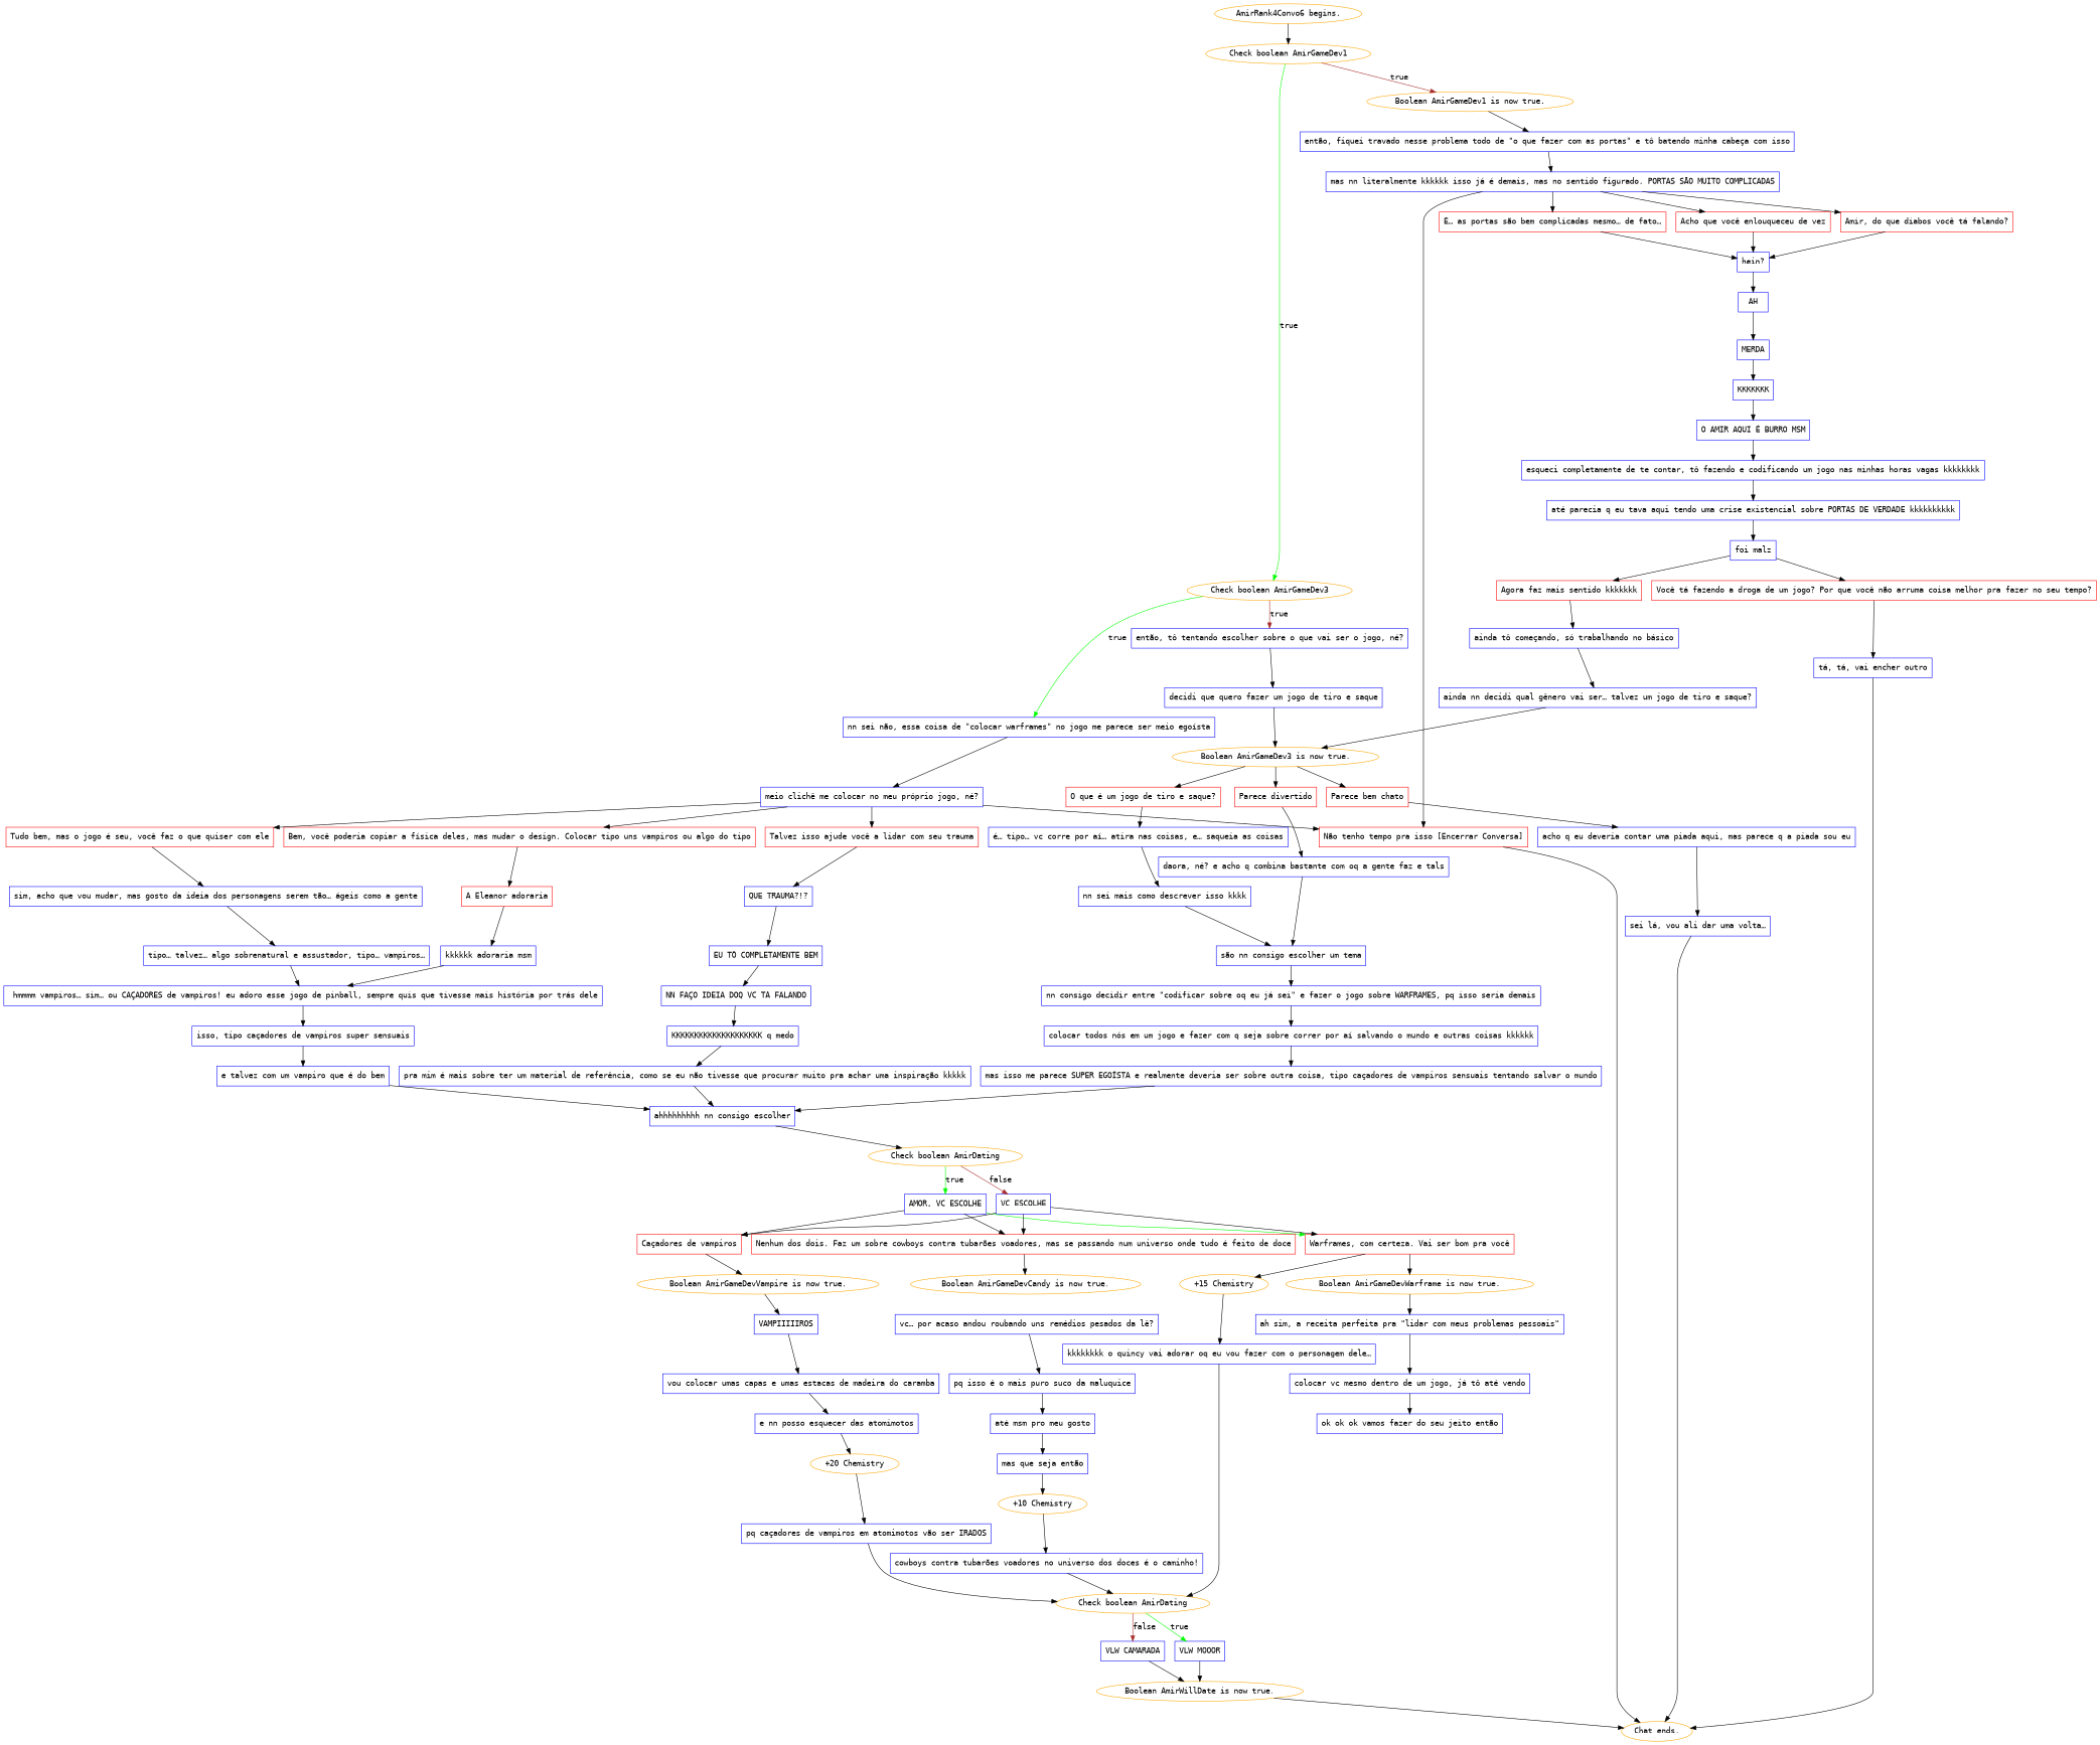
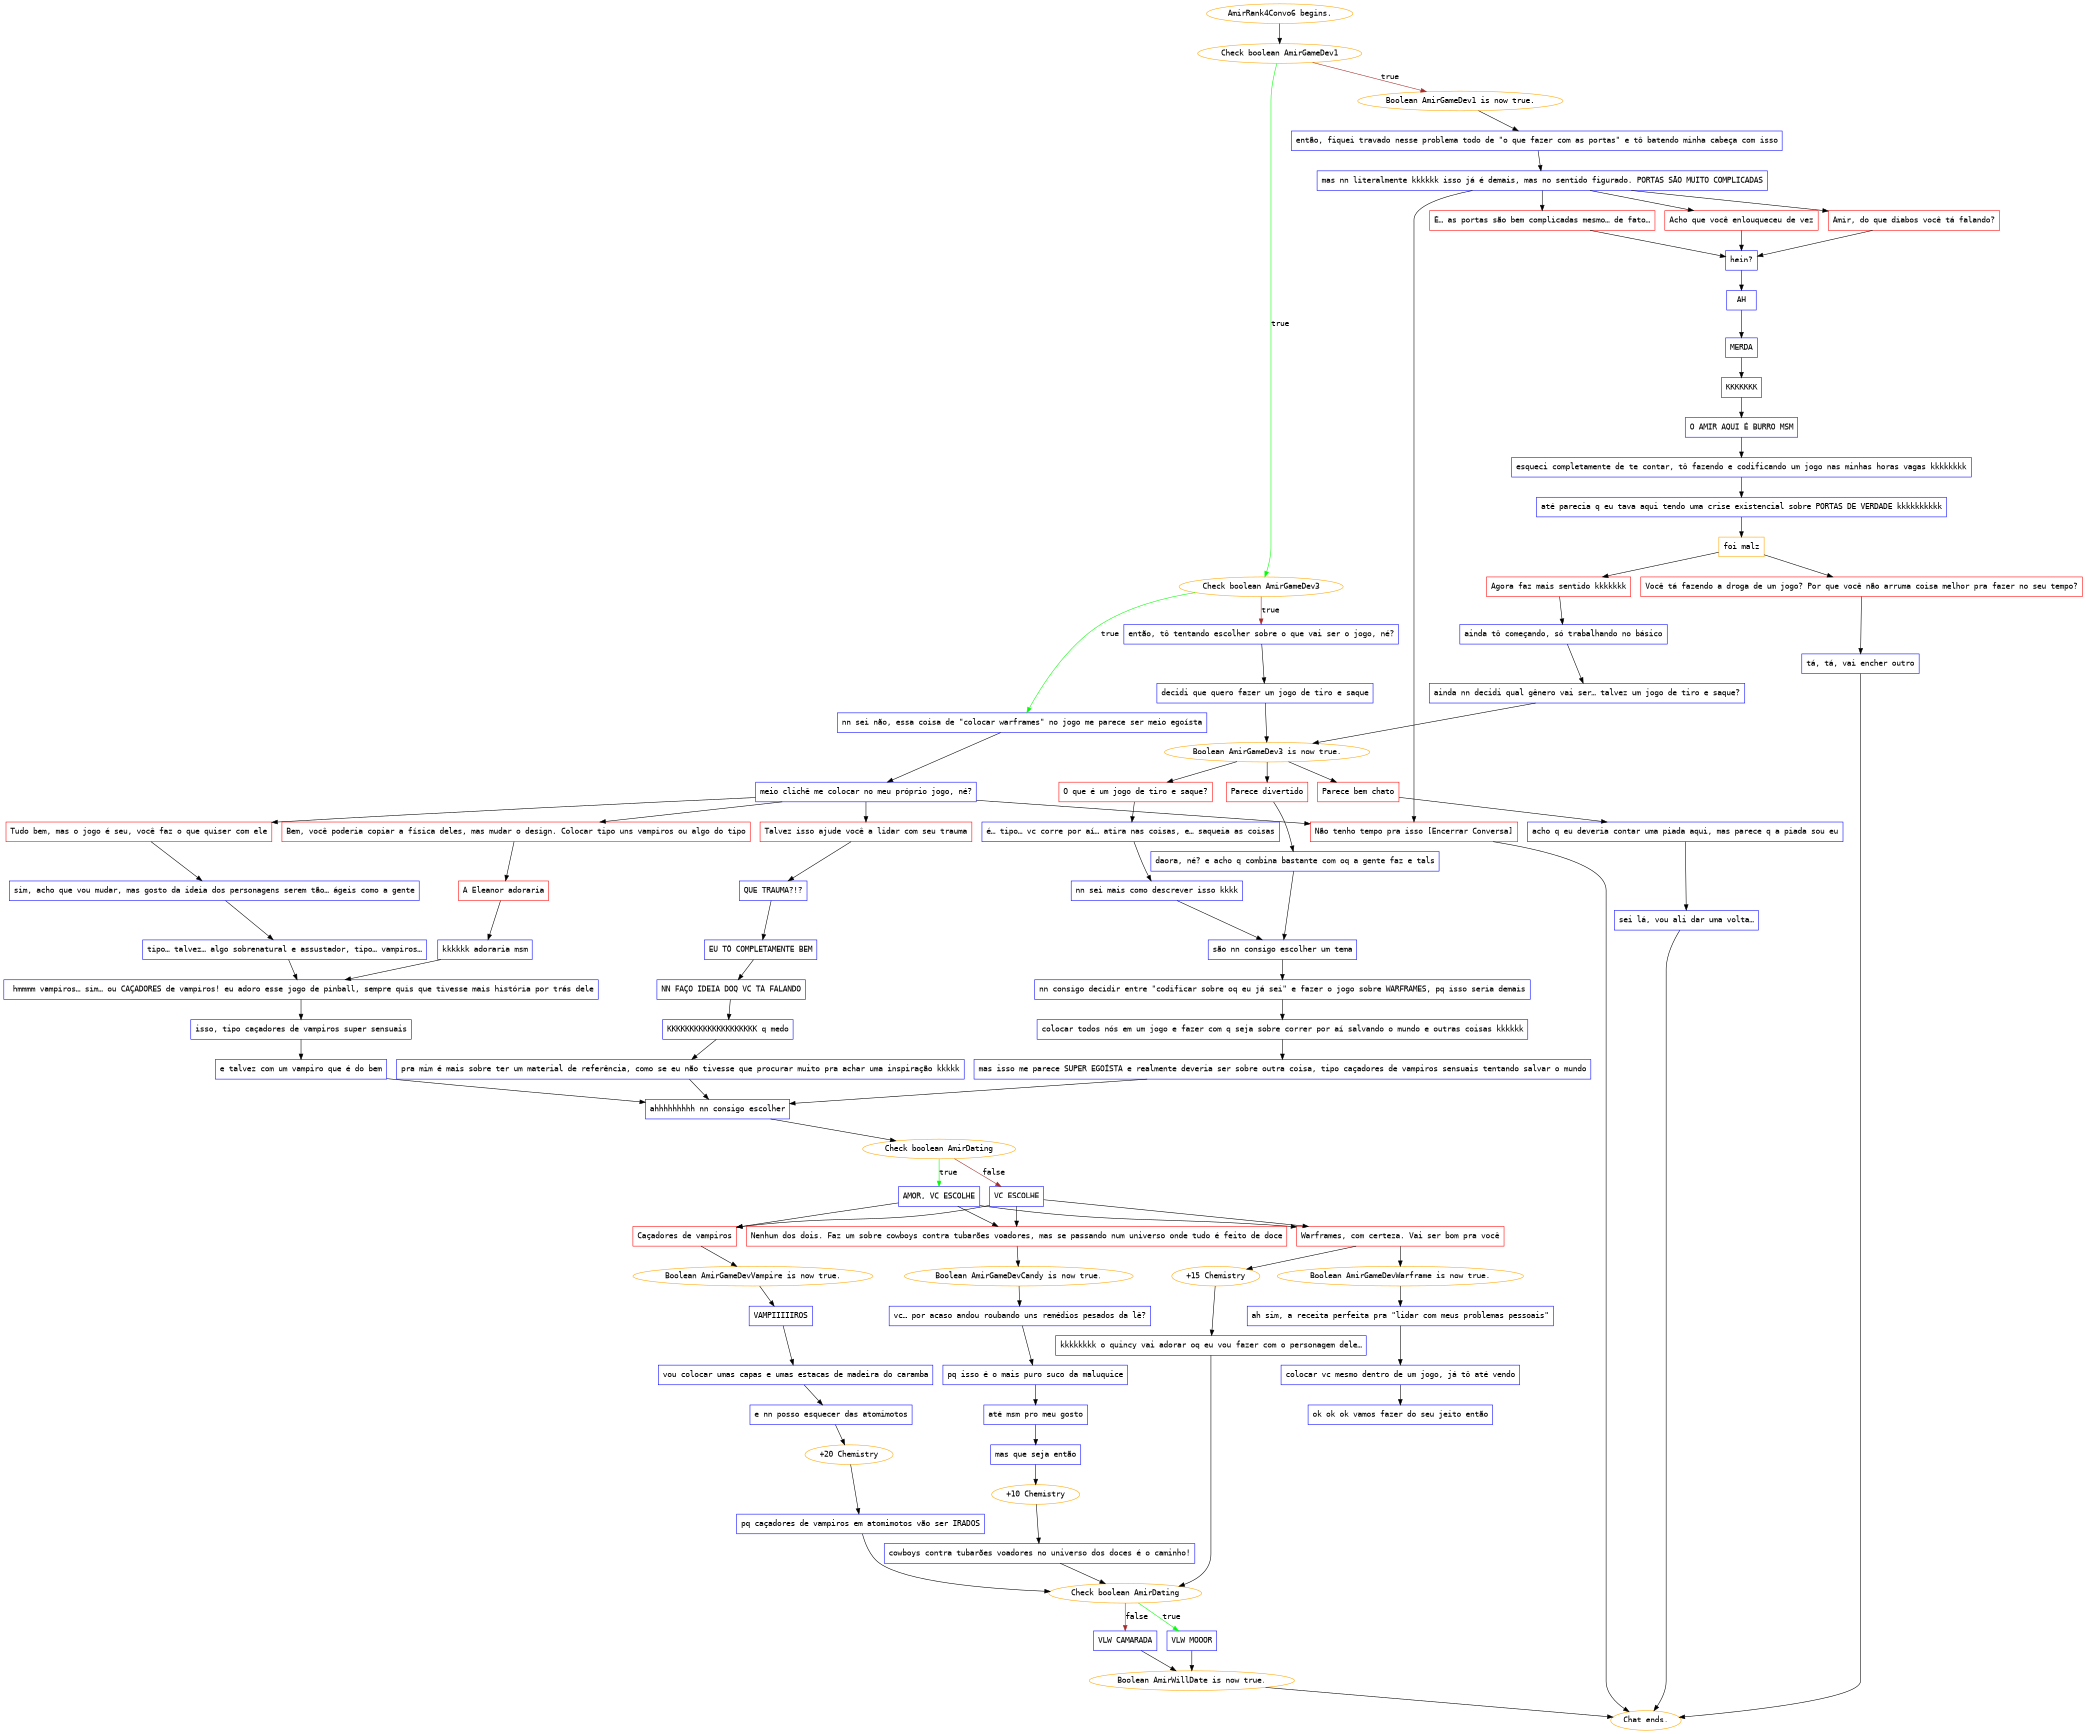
  digraph {
    fontname="DejaVu Sans Mono"
    node [color=blue fontname="DejaVu Sans Mono" shape=box]
    edge [fontname="DejaVu Sans Mono"]
    "AmirRank4Convo6 begins." [color=orange shape=""]
    n2 [color=orange label="Check boolean AmirGameDev1" shape=""]
    n3 [color=orange label="Check boolean AmirGameDev3" shape=""]
    n4 [color=orange label="Boolean AmirGameDev1 is now true." shape=""]
    n5 [label="nn sei não, essa coisa de \"colocar warframes\" no jogo me parece ser meio egoísta"]
    n6 [label="então, tô tentando escolher sobre o que vai ser o jogo, né?"]
    n7 [label="então, fiquei travado nesse problema todo de \"o que fazer com as portas\" e tô batendo minha cabeça com isso"]
    n8 [label="meio clichê me colocar no meu próprio jogo, né?"]
    n9 [label="decidi que quero fazer um jogo de tiro e saque"]
    n10 [label="mas nn literalmente kkkkkk isso já é demais, mas no sentido figurado. PORTAS SÃO MUITO COMPLICADAS"]
    n11 [color=red label="Bem, você poderia copiar a física deles, mas mudar o design. Colocar tipo uns vampiros ou algo do tipo"]
    n12 [color=red label="Tudo bem, mas o jogo é seu, você faz o que quiser com ele"]
    n13 [color=red label="Talvez isso ajude você a lidar com seu trauma"]
    n14 [color=red label="Não tenho tempo pra isso [Encerrar Conversa]"]
    n15 [color=orange label="Boolean AmirGameDev3 is now true." shape=""]
    n16 [color=red label="Amir, do que diabos você tá falando?"]
    n17 [color=red label="É… as portas são bem complicadas mesmo… de fato…"]
    n18 [color=red label="Acho que você enlouqueceu de vez"]
    n19 [color=red label="A Eleanor adoraria"]
    n20 [label="sim, acho que vou mudar, mas gosto da ideia dos personagens serem tão… ágeis como a gente"]
    n21 [label="QUE TRAUMA?!?"]
    "Chat ends." [color=orange shape=""]
    n23 [color=red label="Parece divertido"]
    n24 [color=red label="O que é um jogo de tiro e saque?"]
    n25 [color=red label="Parece bem chato"]
    n26 [label="hein?"]
    n27 [label="kkkkkk adoraria msm"]
    n28 [label="tipo… talvez… algo sobrenatural e assustador, tipo… vampiros…"]
    n29 [label="EU TÔ COMPLETAMENTE BEM"]
    n30 [label="daora, né? e acho q combina bastante com oq a gente faz e tals"]
    n31 [label="é… tipo… vc corre por aí… atira nas coisas, e… saqueia as coisas"]
    n32 [label="acho q eu deveria contar uma piada aqui, mas parece q a piada sou eu"]
    n33 [label=AH]
    n34 [label=" hmmmm vampiros… sim… ou CAÇADORES de vampiros! eu adoro esse jogo de pinball, sempre quis que tivesse mais história por trás dele"]
    n35 [label="NN FAÇO IDEIA DOQ VC TÁ FALANDO"]
    n36 [label="são nn consigo escolher um tema"]
    n37 [label="nn sei mais como descrever isso kkkk"]
    n38 [label="sei lá, vou ali dar uma volta…"]
    n39 [label=MERDA]
    n40 [label="isso, tipo caçadores de vampiros super sensuais"]
    n41 [label="KKKKKKKKKKKKKKKKKKKK q medo"]
    n42 [label="nn consigo decidir entre \"codificar sobre oq eu já sei\" e fazer o jogo sobre WARFRAMES, pq isso seria demais"]
    n43 [label=KKKKKKK]
    n44 [label="e talvez com um vampiro que é do bem"]
    n45 [label="pra mim é mais sobre ter um material de referência, como se eu não tivesse que procurar muito pra achar uma inspiração kkkkk"]
    n46 [label="colocar todos nós em um jogo e fazer com q seja sobre correr por aí salvando o mundo e outras coisas kkkkkk"]
    n47 [label="O AMIR AQUI É BURRO MSM"]
    n48 [label="ahhhhhhhhh nn consigo escolher"]
    n49 [label="mas isso me parece SUPER EGOÍSTA e realmente deveria ser sobre outra coisa, tipo caçadores de vampiros sensuais tentando salvar o mundo"]
    n50 [label="esqueci completamente de te contar, tô fazendo e codificando um jogo nas minhas horas vagas kkkkkkkk"]
    n51 [color=orange label="Check boolean AmirDating" shape=""]
    n52 [label="até parecia q eu tava aqui tendo uma crise existencial sobre PORTAS DE VERDADE kkkkkkkkkk"]
    n53 [label="AMOR, VC ESCOLHE"]
    n54 [label="VC ESCOLHE"]
-   n55 [label="foi malz"]
+   n55 [color=orange label="foi malz"]
    n56 [color=red label="Caçadores de vampiros"]
    n57 [color=red label="Warframes, com certeza. Vai ser bom pra você"]
    n58 [color=red label="Nenhum dos dois. Faz um sobre cowboys contra tubarões voadores, mas se passando num universo onde tudo é feito de doce"]
    n59 [color=red label="Agora faz mais sentido kkkkkkk"]
    n60 [color=red label="Você tá fazendo a droga de um jogo? Por que você não arruma coisa melhor pra fazer no seu tempo?"]
    n61 [color=orange label="Boolean AmirGameDevVampire is now true." shape=""]
    n62 [color=orange label="Boolean AmirGameDevWarframe is now true." shape=""]
    n63 [color=orange label="+15 Chemistry" shape=""]
    n64 [color=orange label="Boolean AmirGameDevCandy is now true." shape=""]
    n65 [label="ainda tô começando, só trabalhando no básico"]
    n66 [label="tá, tá, vai encher outro"]
    n67 [label=VAMPIIIIIROS]
    n68 [label="ah sim, a receita perfeita pra \"lidar com meus problemas pessoais\""]
    n69 [label="vc… por acaso andou roubando uns remédios pesados da lê?"]
    n70 [label="ainda nn decidi qual gênero vai ser… talvez um jogo de tiro e saque?"]
    n71 [label="vou colocar umas capas e umas estacas de madeira do caramba"]
    n72 [label="colocar vc mesmo dentro de um jogo, já tô até vendo"]
    n73 [label="pq isso é o mais puro suco da maluquice"]
    n74 [label="e nn posso esquecer das atomimotos"]
    n75 [label="ok ok ok vamos fazer do seu jeito então"]
    n76 [label="até msm pro meu gosto"]
    n77 [color=orange label="+20 Chemistry" shape=""]
    n78 [label="mas que seja então"]
    n79 [label="pq caçadores de vampiros em atomimotos vão ser IRADOS"]
    n80 [label="kkkkkkkk o quincy vai adorar oq eu vou fazer com o personagem dele…"]
    n81 [color=orange label="+10 Chemistry" shape=""]
    n82 [color=orange label="Check boolean AmirDating" shape=""]
    n83 [label="cowboys contra tubarões voadores no universo dos doces é o caminho!"]
    n84 [label="VLW MOOOR"]
    n85 [label="VLW CAMARADA"]
    n86 [color=orange label="Boolean AmirWillDate is now true." shape=""]
    "AmirRank4Convo6 begins." -> n2
    n2 -> n3 [color=green label=true]
    n2 -> n4 [color=brown label=true]
    n3 -> n5 [color=green label=true]
    n3 -> n6 [color=brown label=true]
    n4 -> n7
    n5 -> n8
    n6 -> n9
    n7 -> n10
    n8 -> n11
    n8 -> n12
    n8 -> n13
    n8 -> n14
    n9 -> n15
    n10 -> n14
    n10 -> n16
    n10 -> n17
    n10 -> n18
    n11 -> n19
    n12 -> n20
    n13 -> n21
    n14 -> "Chat ends."
    n15 -> n23
    n15 -> n24
    n15 -> n25
    n16 -> n26
    n17 -> n26
    n18 -> n26
    n19 -> n27
    n20 -> n28
    n21 -> n29
    n23 -> n30
    n24 -> n31
    n25 -> n32
    n26 -> n33
    n27 -> n34
    n28 -> n34
    n29 -> n35
    n30 -> n36
    n31 -> n37
    n32 -> n38
    n33 -> n39
    n34 -> n40
    n35 -> n41
    n36 -> n42
    n37 -> n36
    n38 -> "Chat ends."
    n39 -> n43
    n40 -> n44
    n41 -> n45
    n42 -> n46
    n43 -> n47
    n44 -> n48
    n45 -> n48
    n46 -> n49
    n47 -> n50
    n48 -> n51
    n49 -> n48
    n50 -> n52
    n51 -> n53 [color=green label=true]
    n51 -> n54 [color=brown label=false]
    n52 -> n55
    n53 -> n56
-   n53 -> n57 [color=green]
+   n53 -> n57
    n53 -> n58
    n54 -> n56
    n54 -> n57
    n54 -> n58
    n55 -> n59
    n55 -> n60
    n56 -> n61
    n57 -> n62
    n57 -> n63
    n58 -> n64
    n59 -> n65
    n60 -> n66
    n61 -> n67
    n62 -> n68
    n63 -> n80
+   n64 -> n69
    n65 -> n70
    n66 -> "Chat ends."
    n67 -> n71
    n68 -> n72
    n69 -> n73
    n70 -> n15
    n71 -> n74
    n72 -> n75
    n73 -> n76
    n74 -> n77
    n76 -> n78
    n77 -> n79
    n78 -> n81
    n79 -> n82
    n80 -> n82
    n81 -> n83
    n82 -> n84 [color=green label=true]
    n82 -> n85 [color=brown label=false]
    n83 -> n82
    n84 -> n86
    n85 -> n86
    n86 -> "Chat ends."
  }
